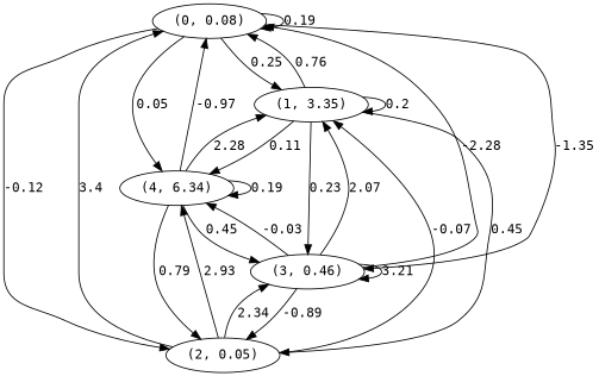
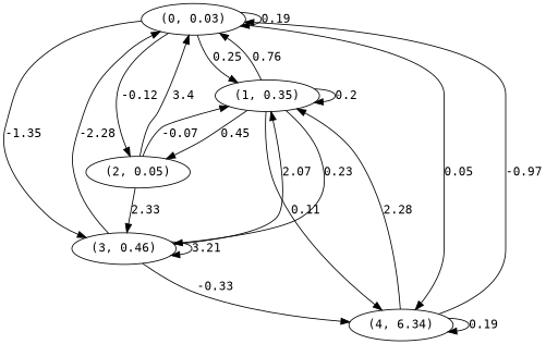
  digraph {
    fontname="DejaVu Sans Mono"
    node [fontname="DejaVu Sans Mono"]
    edge [fontname="DejaVu Sans Mono"]
-   n1 [label="(0, 0.08)"]
-   n2 [label="(1, 3.35)"]
+   n1 [label="(0, 0.03)"]
+   n2 [label="(1, 0.35)"]
    n3 [label="(2, 0.05)"]
    n4 [label="(3, 0.46)"]
    n5 [label="(4, 6.34)"]
    n1 -> n1 [label=0.19]
    n1 -> n2 [label=0.25]
    n1 -> n3 [label=-0.12]
    n1 -> n4 [label=-1.35]
    n1 -> n5 [label=0.05]
    n2 -> n1 [label=0.76]
    n2 -> n2 [label=0.2]
    n2 -> n3 [label=0.45]
    n2 -> n4 [label=0.23]
    n2 -> n5 [label=0.11]
    n3 -> n1 [label=3.4]
    n3 -> n2 [label=-0.07]
-   n3 -> n4 [label=2.34]
-   n3 -> n5 [label=2.93]
+   n3 -> n4 [label=2.33]
    n4 -> n1 [label=-2.28]
    n4 -> n2 [label=2.07]
-   n4 -> n3 [label=-0.89]
    n4 -> n4 [label=3.21]
-   n4 -> n5 [label=-0.03]
+   n4 -> n5 [label=-0.33]
    n5 -> n1 [label=-0.97]
    n5 -> n2 [label=2.28]
-   n5 -> n3 [label=0.79]
-   n5 -> n4 [label=0.45]
    n5 -> n5 [label=0.19]
  }
